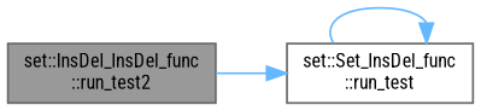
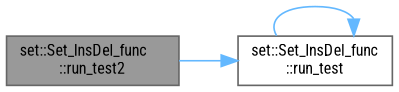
  digraph {
    rankdir=LR
    fontname="Roboto Condensed"
    node [fontname="Roboto Condensed" fontsize=10 shape=box style=filled]
    edge [color=steelblue1 fontname="Roboto Condensed" fontsize=10 labelfontname=Helvetica labelfontsize=10 style=solid]
-   n1 [color=gray40 fillcolor=grey60 fontcolor=black height=0.2 label="set::InsDel_InsDel_func\l::run_test2" width=0.4]
+   n1 [color=gray40 fillcolor=grey60 fontcolor=black height=0.2 label="set::Set_InsDel_func\l::run_test2" width=0.4]
    n2 [color=grey40 fillcolor=white height=0.2 label="set::Set_InsDel_func\l::run_test" width=0.4]
    n1 -> n2
    n2 -> n2
  }
